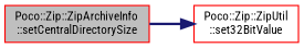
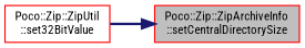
  digraph {
    rankdir=LR
    fontname="Roboto Condensed"
    node [color=red fontname="Roboto Condensed" fontsize=10 shape=record style=filled]
    n1 [fillcolor=grey75 fontcolor=black height=0.2 label="Poco::Zip::ZipArchiveInfo\l::setCentralDirectorySize" width=0.4]
    n2 [fillcolor=white height=0.2 label="Poco::Zip::ZipUtil\l::set32BitValue" width=0.4]
-   n1 -> n2 [color=midnightblue fontname="Roboto Condensed" fontsize=10 labelfontname=Helvetica labelfontsize=10 style=bold]
+   n2 -> n1 [color=midnightblue fontname="Roboto Condensed" fontsize=10 labelfontname=Helvetica labelfontsize=10 style=bold]
  }
